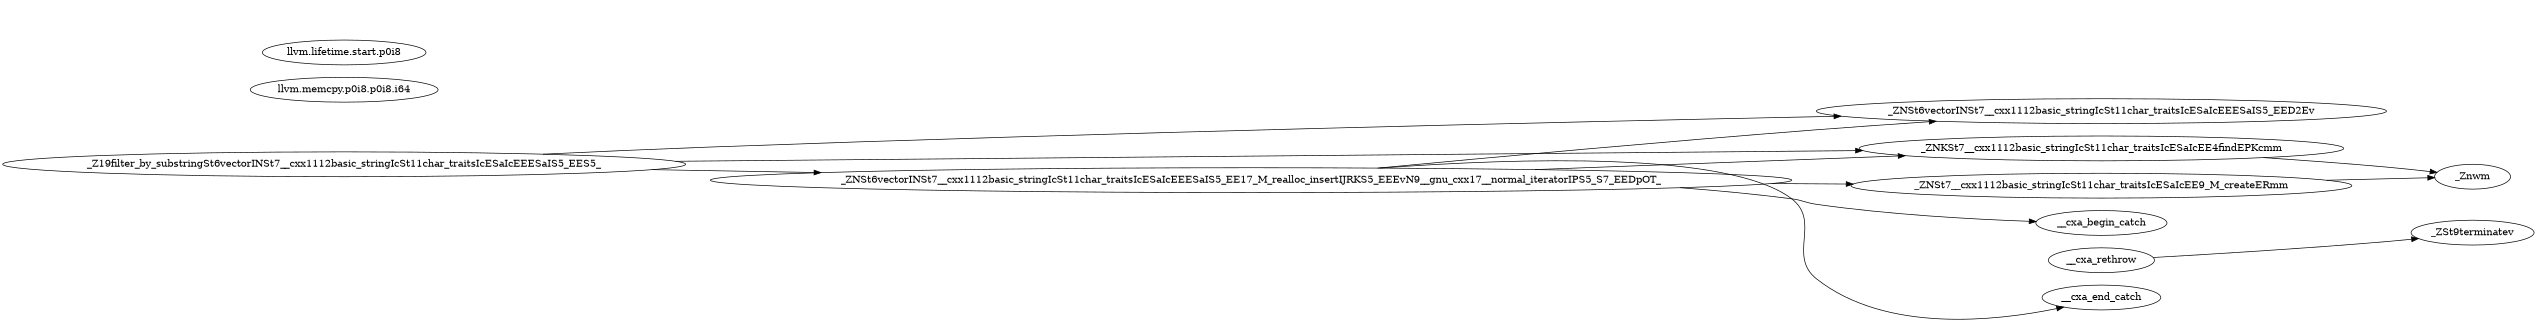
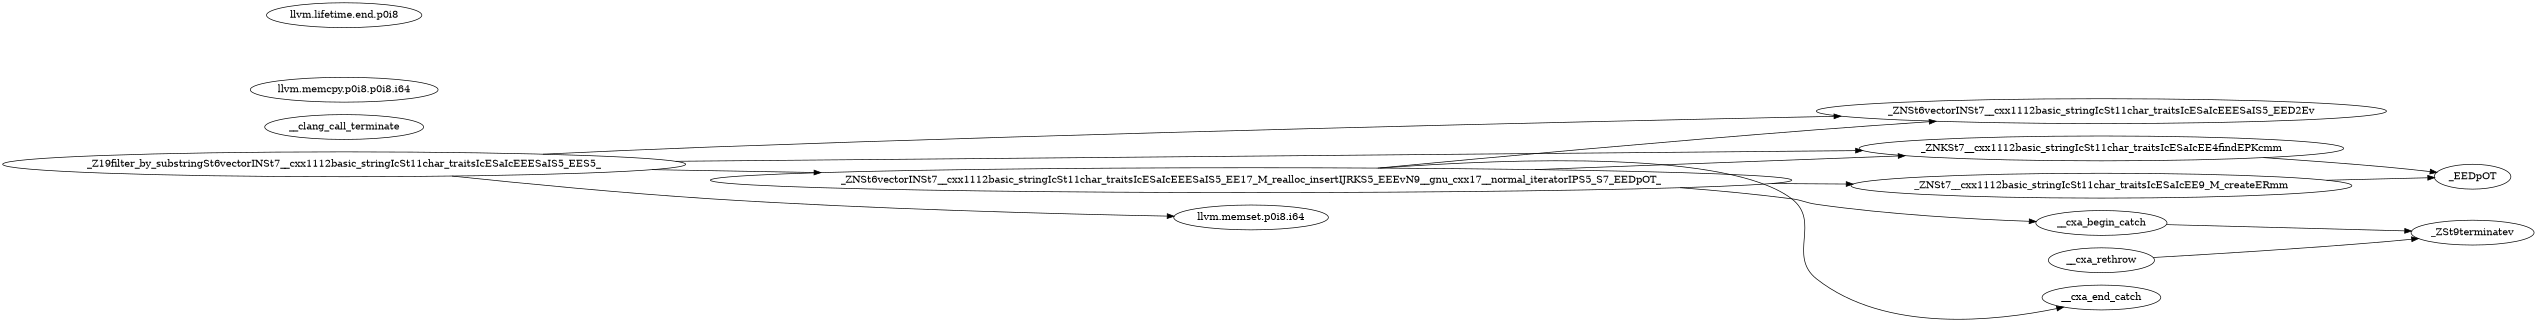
  digraph {
    rankdir=LR
    n1 [label=_Z19filter_by_substringSt6vectorINSt7__cxx1112basic_stringIcSt11char_traitsIcESaIcEEESaIS5_EES5_]
    n2 [label=_ZNSt6vectorINSt7__cxx1112basic_stringIcSt11char_traitsIcESaIcEEESaIS5_EED2Ev]
    n3 [label=_ZNKSt7__cxx1112basic_stringIcSt11char_traitsIcESaIcEE4findEPKcmm]
    n4 [label=_ZNSt6vectorINSt7__cxx1112basic_stringIcSt11char_traitsIcESaIcEEESaIS5_EE17_M_realloc_insertIJRKS5_EEEvN9__gnu_cxx17__normal_iteratorIPS5_S7_EEDpOT_]
-   n6 [label=_Znwm]
+   n5 [label="llvm.memset.p0i8.i64"]
+   n6 [label=_EEDpOT]
    n7 [label=_ZNSt7__cxx1112basic_stringIcSt11char_traitsIcESaIcEE9_M_createERmm]
    n8 [label=__cxa_begin_catch]
    n9 [label=__cxa_end_catch]
+   n10 [label=__clang_call_terminate]
    n11 [label=_ZSt9terminatev]
    n12 [label="llvm.memcpy.p0i8.p0i8.i64"]
-   n13 [label="llvm.lifetime.start.p0i8"]
+   n14 [label="llvm.lifetime.end.p0i8"]
    n15 [label=__cxa_rethrow]
    n1 -> n2
    n1 -> n3
    n1 -> n4
+   n1 -> n5
    n3 -> n6
    n4 -> n2
    n4 -> n3
    n4 -> n7
    n4 -> n8
    n4 -> n9
    n7 -> n6
+   n8 -> n11
    n15 -> n11
  }
